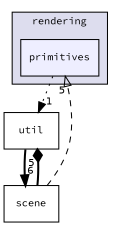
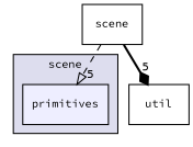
  digraph {
    compound=true
    fontname="Source Code Pro"
    node [fontname="Source Code Pro" fontsize=10 shape=box]
    edge [arrowhead=normal fontname="Source Code Pro" headlabel=5 labeldistance=1.5 labelfontname=Helvetica labelfontsize=10 style=bold]
    n1 [fillcolor="#eeeeff" label=primitives pencolor=black style=filled]
    n2 [label=util]
    n3 [label=scene]
    subgraph cluster_1 {
      bgcolor="#ddddee"
      fontsize=10
-     label=rendering
+     label=scene
      pencolor=black
      n1
    }
-   n1 -> n2 [headlabel=1 style=dotted]
-   n2 -> n3 [headlabel=6]
    n3 -> n1 [arrowhead=onormal style=dashed]
    n3 -> n2 [arrowhead=diamond]
  }
